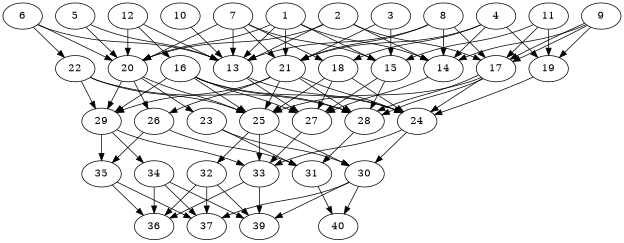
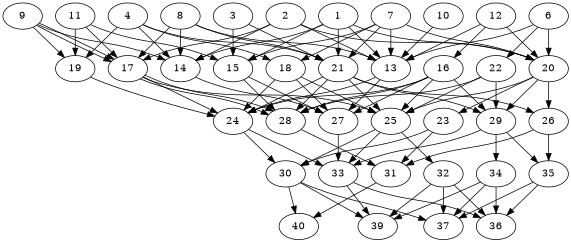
  digraph {
    node [alpha=0.19]
    1 [alpha=0.10 expect_size=28194816]
    13 [expect_size=52363264]
    14 [alpha=0.13 expect_size=37725184]
    15 [alpha=0.16 expect_size=37600256]
    20 [alpha=0.04 expect_size=16723968]
    21 [alpha=0.01 expect_size=14596096]
    24 [alpha=0.08 expect_size=17481728]
    27 [alpha=0.13 expect_size=36221952]
    28 [alpha=0.08 expect_size=12980224]
    25 [alpha=0.08 expect_size=48953344]
    29 [alpha=0.10 expect_size=6458368]
    23 [alpha=0.16 expect_size=20105216]
    26 [expect_size=39415808]
    30 [alpha=0.12 expect_size=48396288]
    33 [alpha=0.08 expect_size=17436672]
    31 [alpha=0.12 expect_size=11348992]
    32 [alpha=0.00 expect_size=12642304]
    35 [alpha=0.06 expect_size=27626496]
    34 [alpha=0.10 expect_size=8600576]
    2 [alpha=0.12 expect_size=17590272]
    17 [alpha=0.10 expect_size=14044160]
    3 [alpha=0.14 expect_size=35296256]
    4 [alpha=0.20 expect_size=46734336]
    18 [alpha=0.17 expect_size=30352384]
    19 [alpha=0.18 expect_size=27368448]
-   5 [alpha=0.18 expect_size=24326144]
    6 [alpha=0.12 expect_size=32251904]
    22 [alpha=0.02 expect_size=47165440]
    7 [alpha=0.07 expect_size=11431936]
    8 [expect_size=7396352]
    9 [alpha=0.15 expect_size=20483072]
    10 [expect_size=7058432]
    11 [alpha=0.14 expect_size=47954944]
    12 [alpha=0.09 expect_size=24019968]
    16 [expect_size=32556032]
    37 [alpha=0.04 expect_size=44782592]
    39 [alpha=0.16 expect_size=48182272]
    40 [alpha=0.12 expect_size=23421952]
    36 [alpha=0.13 expect_size=46412800]
    1 -> 13
    1 -> 14
    1 -> 15
    1 -> 20
    1 -> 21
    13 -> 24
    13 -> 27
    14 -> 27
    15 -> 27
    15 -> 28
    20 -> 25
    20 -> 29
    20 -> 23
    20 -> 26
    21 -> 24
    21 -> 28
    21 -> 25
    21 -> 29
    21 -> 26
    24 -> 30
    24 -> 33
    27 -> 33
    28 -> 31
    25 -> 30
    25 -> 33
    25 -> 32
    29 -> 33
    29 -> 35
    29 -> 34
    23 -> 30
    23 -> 31
    26 -> 31
    26 -> 35
    30 -> 37
    30 -> 39
    30 -> 40
    33 -> 39
    33 -> 36
    31 -> 40
    32 -> 37
    32 -> 39
    32 -> 36
    35 -> 37
    35 -> 36
    34 -> 37
    34 -> 39
    34 -> 36
    2 -> 13
    2 -> 14
    2 -> 20
    2 -> 17
    17 -> 24
    17 -> 28
    17 -> 28
    17 -> 25
    3 -> 15
    3 -> 21
    4 -> 14
    4 -> 21
    4 -> 18
    4 -> 19
    18 -> 24
    18 -> 27
    18 -> 25
    19 -> 24
-   5 -> 13
-   5 -> 20
    6 -> 13
    6 -> 20
    6 -> 22
    22 -> 28
    22 -> 25
    22 -> 29
    7 -> 13
    7 -> 15
    7 -> 20
    7 -> 21
    7 -> 18
    8 -> 13
    8 -> 14
    8 -> 21
    8 -> 17
    9 -> 14
    9 -> 17
    9 -> 17
    9 -> 19
    10 -> 13
    11 -> 15
    11 -> 17
    11 -> 19
    12 -> 13
    12 -> 20
    12 -> 16
    16 -> 24
    16 -> 27
    16 -> 28
    16 -> 25
    16 -> 29
  }
